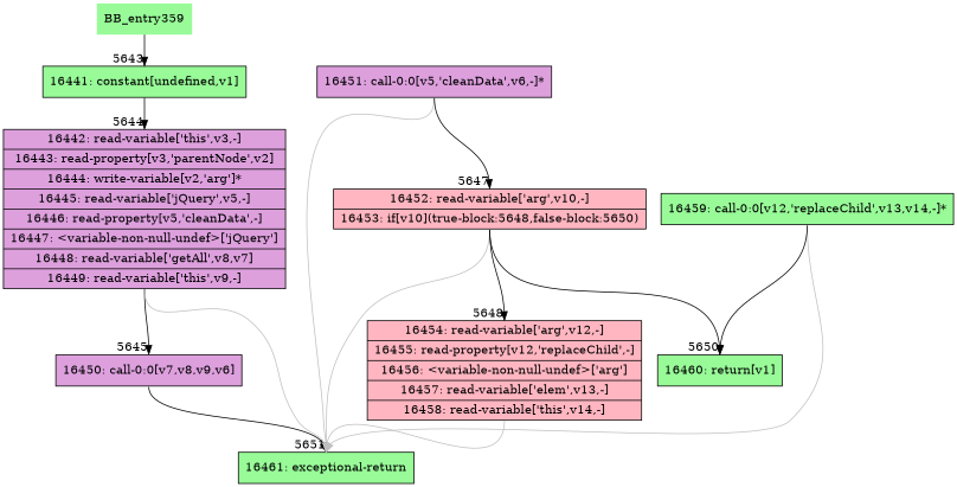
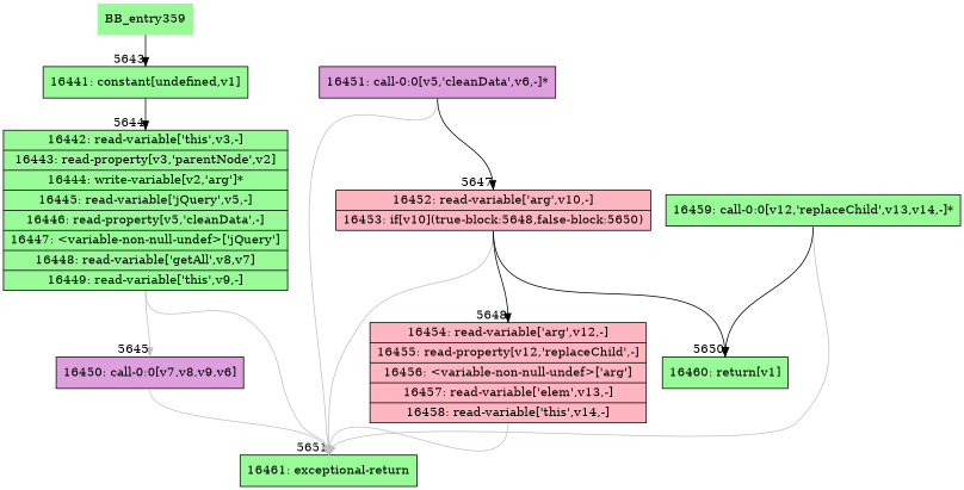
  digraph {
    rankdir=TD
    node [fillcolor=palegreen shape=record style=filled]
    edge [headport=n tailport=s]
    n1 [label=BB_entry359 shape=none]
    n2 [label="{16441: constant[undefined,v1]}"]
-   n3 [fillcolor=plum label="{16442: read-variable['this',v3,-]|16443: read-property[v3,'parentNode',v2]|16444: write-variable[v2,'arg']*|16445: read-variable['jQuery',v5,-]|16446: read-property[v5,'cleanData',-]|16447: \<variable-non-null-undef\>['jQuery']|16448: read-variable['getAll',v8,v7]|16449: read-variable['this',v9,-]}"]
+   n3 [label="{16442: read-variable['this',v3,-]|16443: read-property[v3,'parentNode',v2]|16444: write-variable[v2,'arg']*|16445: read-variable['jQuery',v5,-]|16446: read-property[v5,'cleanData',-]|16447: \<variable-non-null-undef\>['jQuery']|16448: read-variable['getAll',v8,v7]|16449: read-variable['this',v9,-]}"]
    n4 [fillcolor=plum label="{16450: call-0:0[v7,v8,v9,v6]}"]
    n5 [label="{16461: exceptional-return}"]
    n6 [fillcolor=plum label="{16451: call-0:0[v5,'cleanData',v6,-]*}"]
    n7 [fillcolor=lightpink label="{16452: read-variable['arg',v10,-]|16453: if[v10](true-block:5648,false-block:5650)}"]
    n8 [fillcolor=lightpink label="{16454: read-variable['arg',v12,-]|16455: read-property[v12,'replaceChild',-]|16456: \<variable-non-null-undef\>['arg']|16457: read-variable['elem',v13,-]|16458: read-variable['this',v14,-]}"]
    n9 [label="{16460: return[v1]}"]
    n10 [label="{16459: call-0:0[v12,'replaceChild',v13,v14,-]*}"]
    n1 -> n2 [headlabel="    5643"]
    n2 -> n3 [headlabel="      5644"]
-   n3 -> n4 [headlabel="      5645"]
+   n3 -> n4 [headlabel="      5645" color=gray]
    n3 -> n5 [color=gray headlabel="      5651"]
-   n4 -> n5 [color=black]
+   n4 -> n5 [color=gray]
    n6 -> n5 [color=gray]
    n6 -> n7 [headlabel="      5647"]
    n7 -> n5 [color=gray]
    n7 -> n8 [headlabel="      5648"]
    n7 -> n9 [headlabel="      5650"]
    n8 -> n5 [color=gray]
    n10 -> n5 [color=gray]
    n10 -> n9
  }
